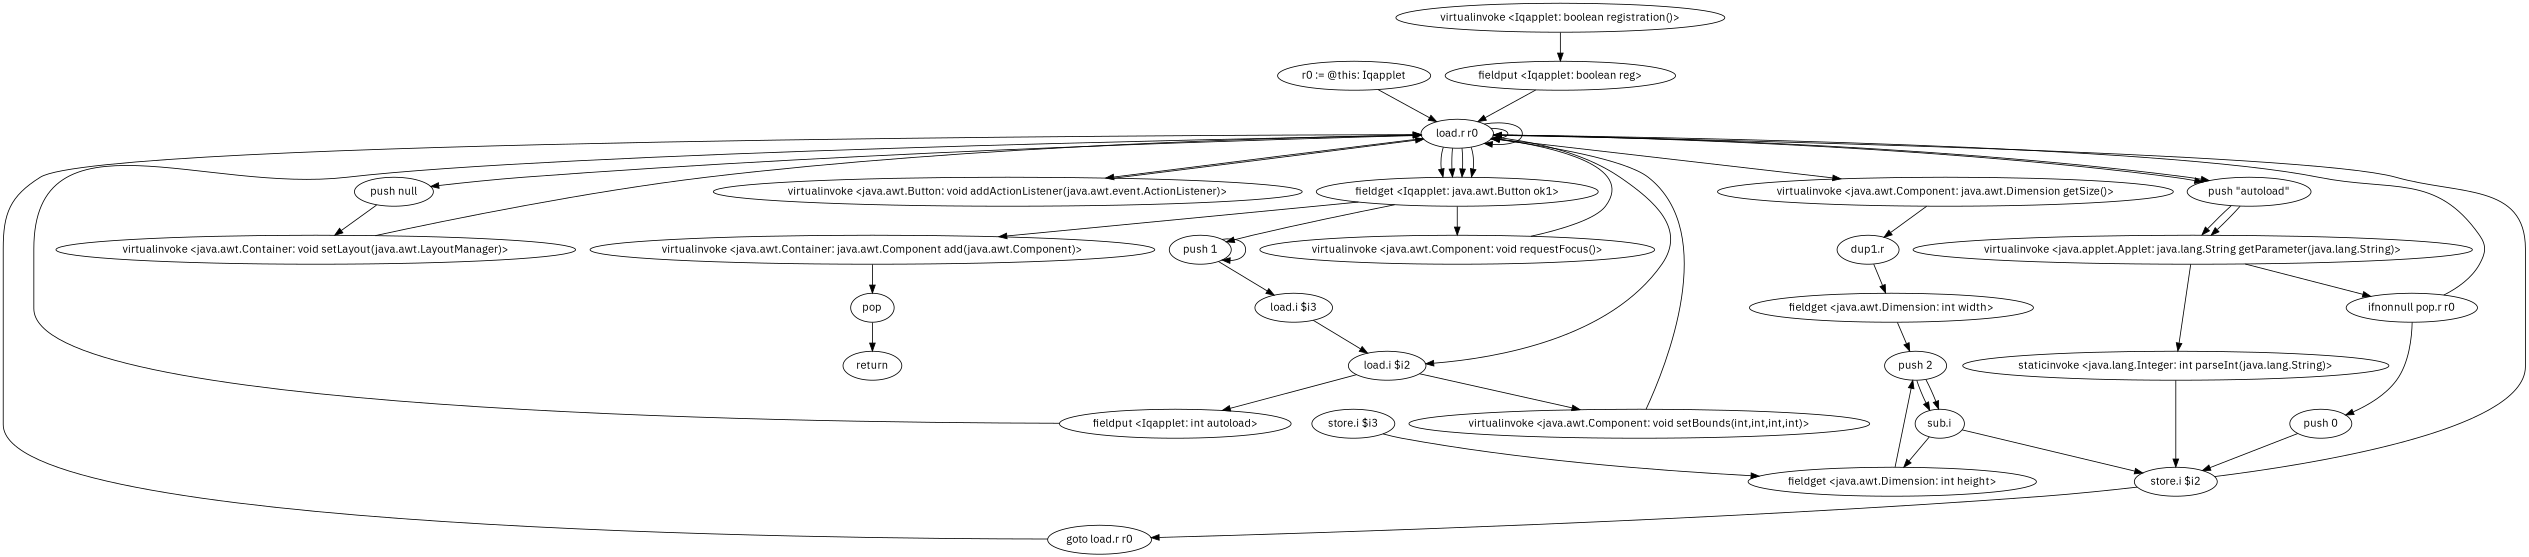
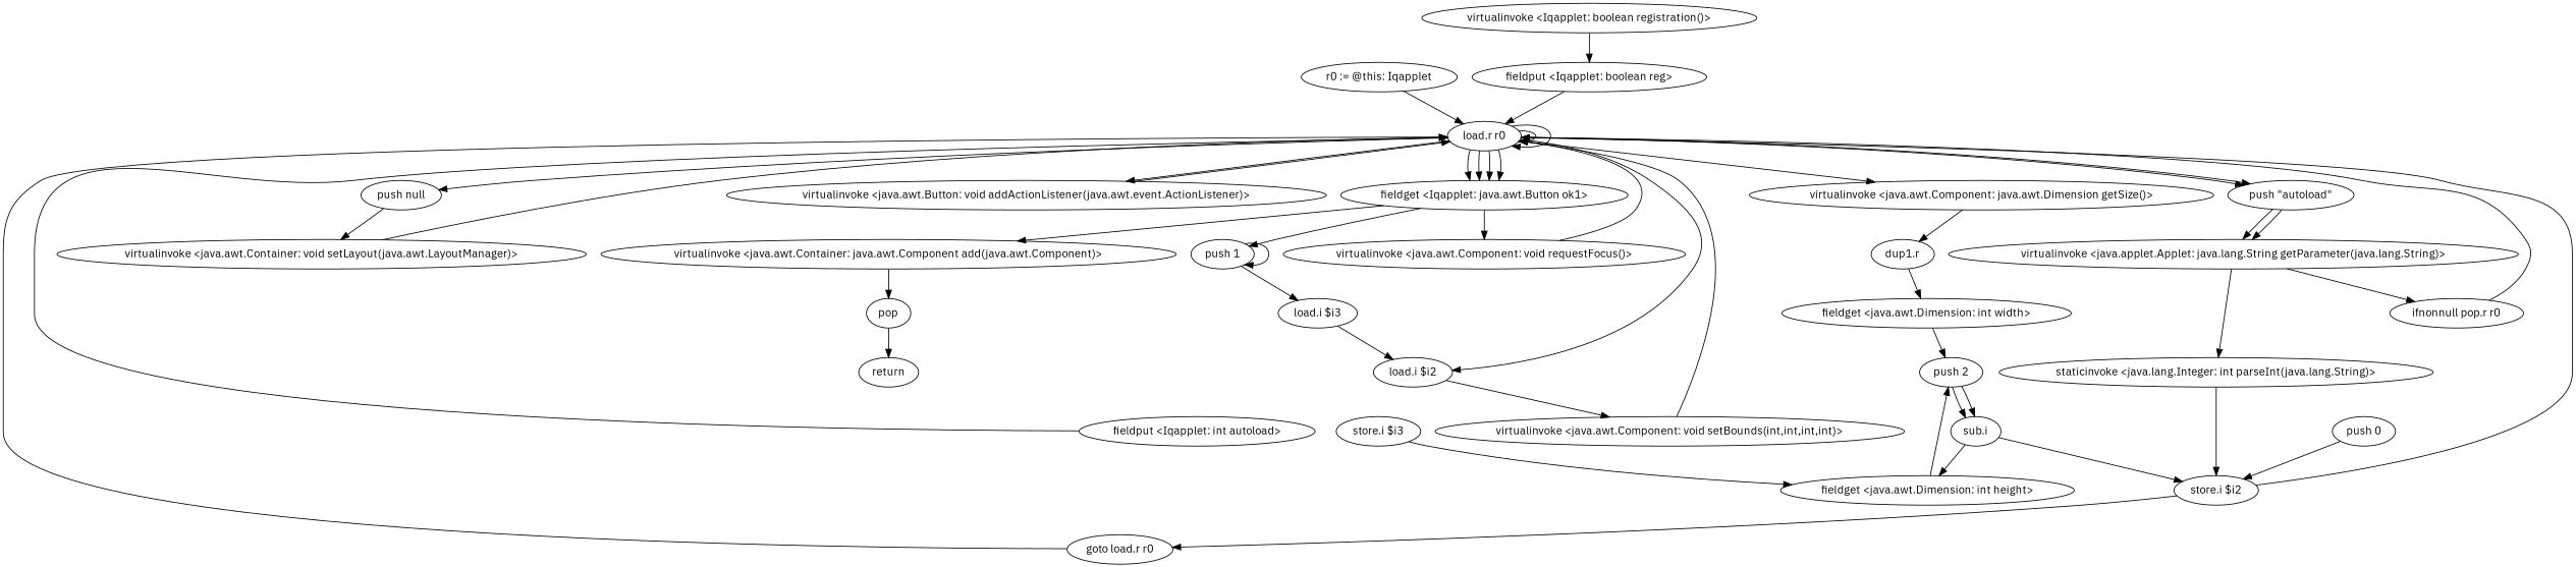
  digraph {
    fontname="IBM Plex Sans"
    node [fontname="IBM Plex Sans"]
    edge [fontname="IBM Plex Sans"]
    "r0 := @this: Iqapplet"
    "load.r r0"
    "push null"
    "push \"autoload\""
    "load.i $i2"
    "fieldget <Iqapplet: java.awt.Button ok1>"
    "virtualinvoke <java.awt.Button: void addActionListener(java.awt.event.ActionListener)>"
    "virtualinvoke <java.awt.Component: java.awt.Dimension getSize()>"
    "virtualinvoke <Iqapplet: boolean registration()>"
    "fieldput <Iqapplet: boolean reg>"
    "virtualinvoke <java.awt.Container: void setLayout(java.awt.LayoutManager)>"
    "virtualinvoke <java.applet.Applet: java.lang.String getParameter(java.lang.String)>"
    "fieldput <Iqapplet: int autoload>"
    "virtualinvoke <java.awt.Component: void setBounds(int,int,int,int)>"
    "virtualinvoke <java.awt.Component: void requestFocus()>"
    "push 1"
    "virtualinvoke <java.awt.Container: java.awt.Component add(java.awt.Component)>"
    "dup1.r"
    n19 [label="ifnonnull pop.r r0"]
    "staticinvoke <java.lang.Integer: int parseInt(java.lang.String)>"
    "push 0"
    "store.i $i2"
    "goto load.r r0"
    "load.i $i3"
    pop
    "fieldget <java.awt.Dimension: int width>"
    "push 2"
    "sub.i"
    "fieldget <java.awt.Dimension: int height>"
    "store.i $i3"
    return
    "r0 := @this: Iqapplet" -> "load.r r0"
    "load.r r0" -> "load.r r0"
    "load.r r0" -> "load.r r0"
    "load.r r0" -> "push null"
    "load.r r0" -> "push \"autoload\""
    "load.r r0" -> "push \"autoload\""
    "load.r r0" -> "load.i $i2"
    "load.r r0" -> "fieldget <Iqapplet: java.awt.Button ok1>"
    "load.r r0" -> "fieldget <Iqapplet: java.awt.Button ok1>"
    "load.r r0" -> "fieldget <Iqapplet: java.awt.Button ok1>"
    "load.r r0" -> "fieldget <Iqapplet: java.awt.Button ok1>"
    "load.r r0" -> "virtualinvoke <java.awt.Button: void addActionListener(java.awt.event.ActionListener)>"
    "load.r r0" -> "virtualinvoke <java.awt.Component: java.awt.Dimension getSize()>"
    "push null" -> "virtualinvoke <java.awt.Container: void setLayout(java.awt.LayoutManager)>"
    "push \"autoload\"" -> "virtualinvoke <java.applet.Applet: java.lang.String getParameter(java.lang.String)>"
    "push \"autoload\"" -> "virtualinvoke <java.applet.Applet: java.lang.String getParameter(java.lang.String)>"
-   "load.i $i2" -> "fieldput <Iqapplet: int autoload>"
    "load.i $i2" -> "virtualinvoke <java.awt.Component: void setBounds(int,int,int,int)>"
    "fieldget <Iqapplet: java.awt.Button ok1>" -> "virtualinvoke <java.awt.Component: void requestFocus()>"
    "fieldget <Iqapplet: java.awt.Button ok1>" -> "push 1"
    "fieldget <Iqapplet: java.awt.Button ok1>" -> "virtualinvoke <java.awt.Container: java.awt.Component add(java.awt.Component)>"
    "virtualinvoke <java.awt.Button: void addActionListener(java.awt.event.ActionListener)>" -> "load.r r0"
    "virtualinvoke <java.awt.Component: java.awt.Dimension getSize()>" -> "dup1.r"
    "virtualinvoke <Iqapplet: boolean registration()>" -> "fieldput <Iqapplet: boolean reg>"
    "fieldput <Iqapplet: boolean reg>" -> "load.r r0"
    "virtualinvoke <java.awt.Container: void setLayout(java.awt.LayoutManager)>" -> "load.r r0"
    "virtualinvoke <java.applet.Applet: java.lang.String getParameter(java.lang.String)>" -> n19
    "virtualinvoke <java.applet.Applet: java.lang.String getParameter(java.lang.String)>" -> "staticinvoke <java.lang.Integer: int parseInt(java.lang.String)>"
    "fieldput <Iqapplet: int autoload>" -> "load.r r0"
    "virtualinvoke <java.awt.Component: void setBounds(int,int,int,int)>" -> "load.r r0"
    "virtualinvoke <java.awt.Component: void requestFocus()>" -> "load.r r0"
    "push 1" -> "push 1"
    "push 1" -> "load.i $i3"
    "virtualinvoke <java.awt.Container: java.awt.Component add(java.awt.Component)>" -> pop
    "dup1.r" -> "fieldget <java.awt.Dimension: int width>"
    n19 -> "load.r r0"
-   n19 -> "push 0"
    "staticinvoke <java.lang.Integer: int parseInt(java.lang.String)>" -> "store.i $i2"
    "push 0" -> "store.i $i2"
    "store.i $i2" -> "load.r r0"
    "store.i $i2" -> "goto load.r r0"
    "goto load.r r0" -> "load.r r0"
    "load.i $i3" -> "load.i $i2"
    pop -> return
    "fieldget <java.awt.Dimension: int width>" -> "push 2"
    "push 2" -> "sub.i"
    "push 2" -> "sub.i"
    "sub.i" -> "store.i $i2"
    "sub.i" -> "fieldget <java.awt.Dimension: int height>"
    "fieldget <java.awt.Dimension: int height>" -> "push 2"
    "store.i $i3" -> "fieldget <java.awt.Dimension: int height>"
  }
